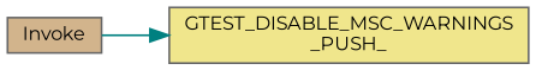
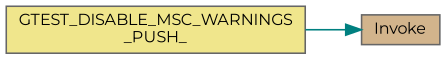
  digraph {
    rankdir=RL
    fontname=Montserrat
    node [color=gray40 fontname=Montserrat fontsize=10 shape=box style=filled]
    n1 [fillcolor=tan fontcolor=black height=0.2 label=Invoke width=0.4]
    n2 [fillcolor=khaki height=0.2 label="GTEST_DISABLE_MSC_WARNINGS\l_PUSH_" width=0.4]
-   n2 -> n1 [color=teal dir=back fontname=Montserrat fontsize=10 labelfontname=Helvetica labelfontsize=10 style=solid]
+   n1 -> n2 [color=teal dir=back fontname=Montserrat fontsize=10 labelfontname=Helvetica labelfontsize=10 style=solid]
  }
